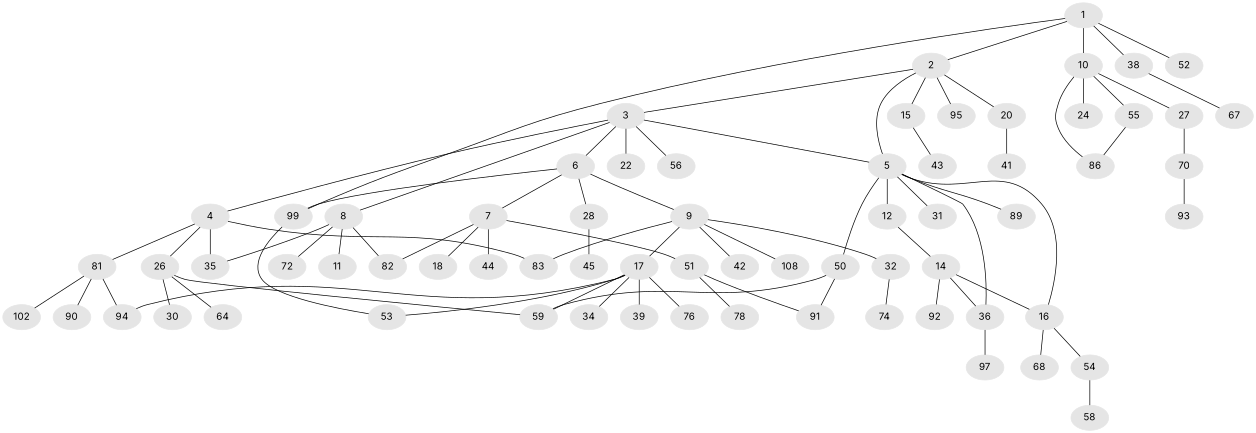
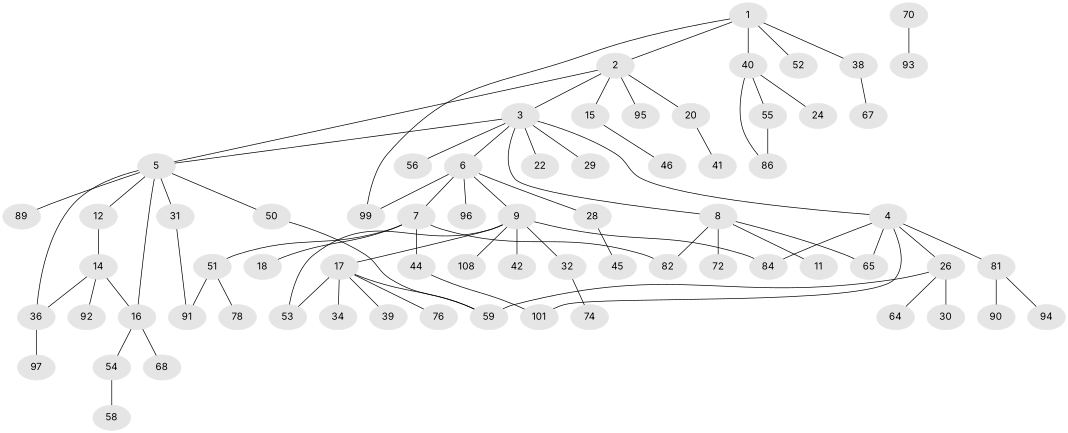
  graph {
    fontname=Inter
    node [color=gray90 fontname=Inter style=filled]
    edge [fontname=Inter]
    1 [super="+23"]
    2 [super="+40"]
-   10 [super="+69"]
+   10 [super="+69" label=40]
    38 [super="+47"]
    52
    99
    3 [super="+49"]
    5 [super="+85"]
    15 [super="+62"]
    20 [super="+104"]
    95
    24
-   27 [super="+46"]
    55 [super="+73"]
    86
    67
    4 [super="+37"]
    6 [super="+21"]
    8 [super="+19"]
    22
+   29
    56
    12 [super="+77"]
    16 [super="+66"]
    31
    36 [super="+48"]
    50 [super="+107"]
    89
-   43
+   43 [label=46]
    41
    26
-   65 [super="+103" label=35]
+   65 [super="+103"]
    81 [super="+105"]
-   83
+   83 [label=84]
+   101
    7 [super="+25"]
    9 [super="+13"]
    28
+   96
    82
    11 [super="+61"]
    72
    59 [super="+88"]
    30
    64 [super="+80"]
    94
    90
-   102
    14 [super="+57"]
    54
    68 [super="+109"]
    97 [super="+106"]
    91
    18 [super="+63"]
    44 [super="+84"]
    51 [super="+71"]
    17 [super="+33"]
    32 [super="+35"]
    42
    53 [super="+100"]
    108
    45 [super="+87"]
    78 [super="+79"]
    34
    39
    76
    74
    70
    92
    58 [super="+60"]
    93
    1 -- 2
    1 -- 10
    1 -- 38
    1 -- 52
    1 -- 99
    2 -- 3
    2 -- 5
    2 -- 15
    2 -- 20
    2 -- 95
    10 -- 24
-   10 -- 27
    10 -- 55
    10 -- 86
    38 -- 67
    3 -- 5
    3 -- 4
    3 -- 6
    3 -- 8
    3 -- 22
+   3 -- 29
    3 -- 56
    5 -- 12
    5 -- 16
    5 -- 31
    5 -- 36
    5 -- 50
    5 -- 89
    15 -- 43
    20 -- 41
-   27 -- 70
    55 -- 86
    4 -- 26
    4 -- 65
    4 -- 81
    4 -- 83
+   4 -- 101
    6 -- 99
    6 -- 7
    6 -- 9
    6 -- 28
+   6 -- 96
    8 -- 65
    8 -- 82
    8 -- 11
    8 -- 72
    12 -- 14
    16 -- 54
    16 -- 68
    36 -- 97
    50 -- 59
-   50 -- 91
+   31 -- 91
    26 -- 59
    26 -- 30
    26 -- 64
    81 -- 94
    81 -- 90
-   81 -- 102
    7 -- 82
    7 -- 18
    7 -- 44
    7 -- 51
    9 -- 83
    9 -- 17
    9 -- 32
    9 -- 42
-   99 -- 53
+   9 -- 53
    9 -- 108
    28 -- 45
    14 -- 16
    14 -- 36
    14 -- 92
    54 -- 58
+   44 -- 101
    51 -- 91
    51 -- 78
    17 -- 59
-   17 -- 94
    17 -- 53
    17 -- 34
    17 -- 39
    17 -- 76
    32 -- 74
    70 -- 93
  }
